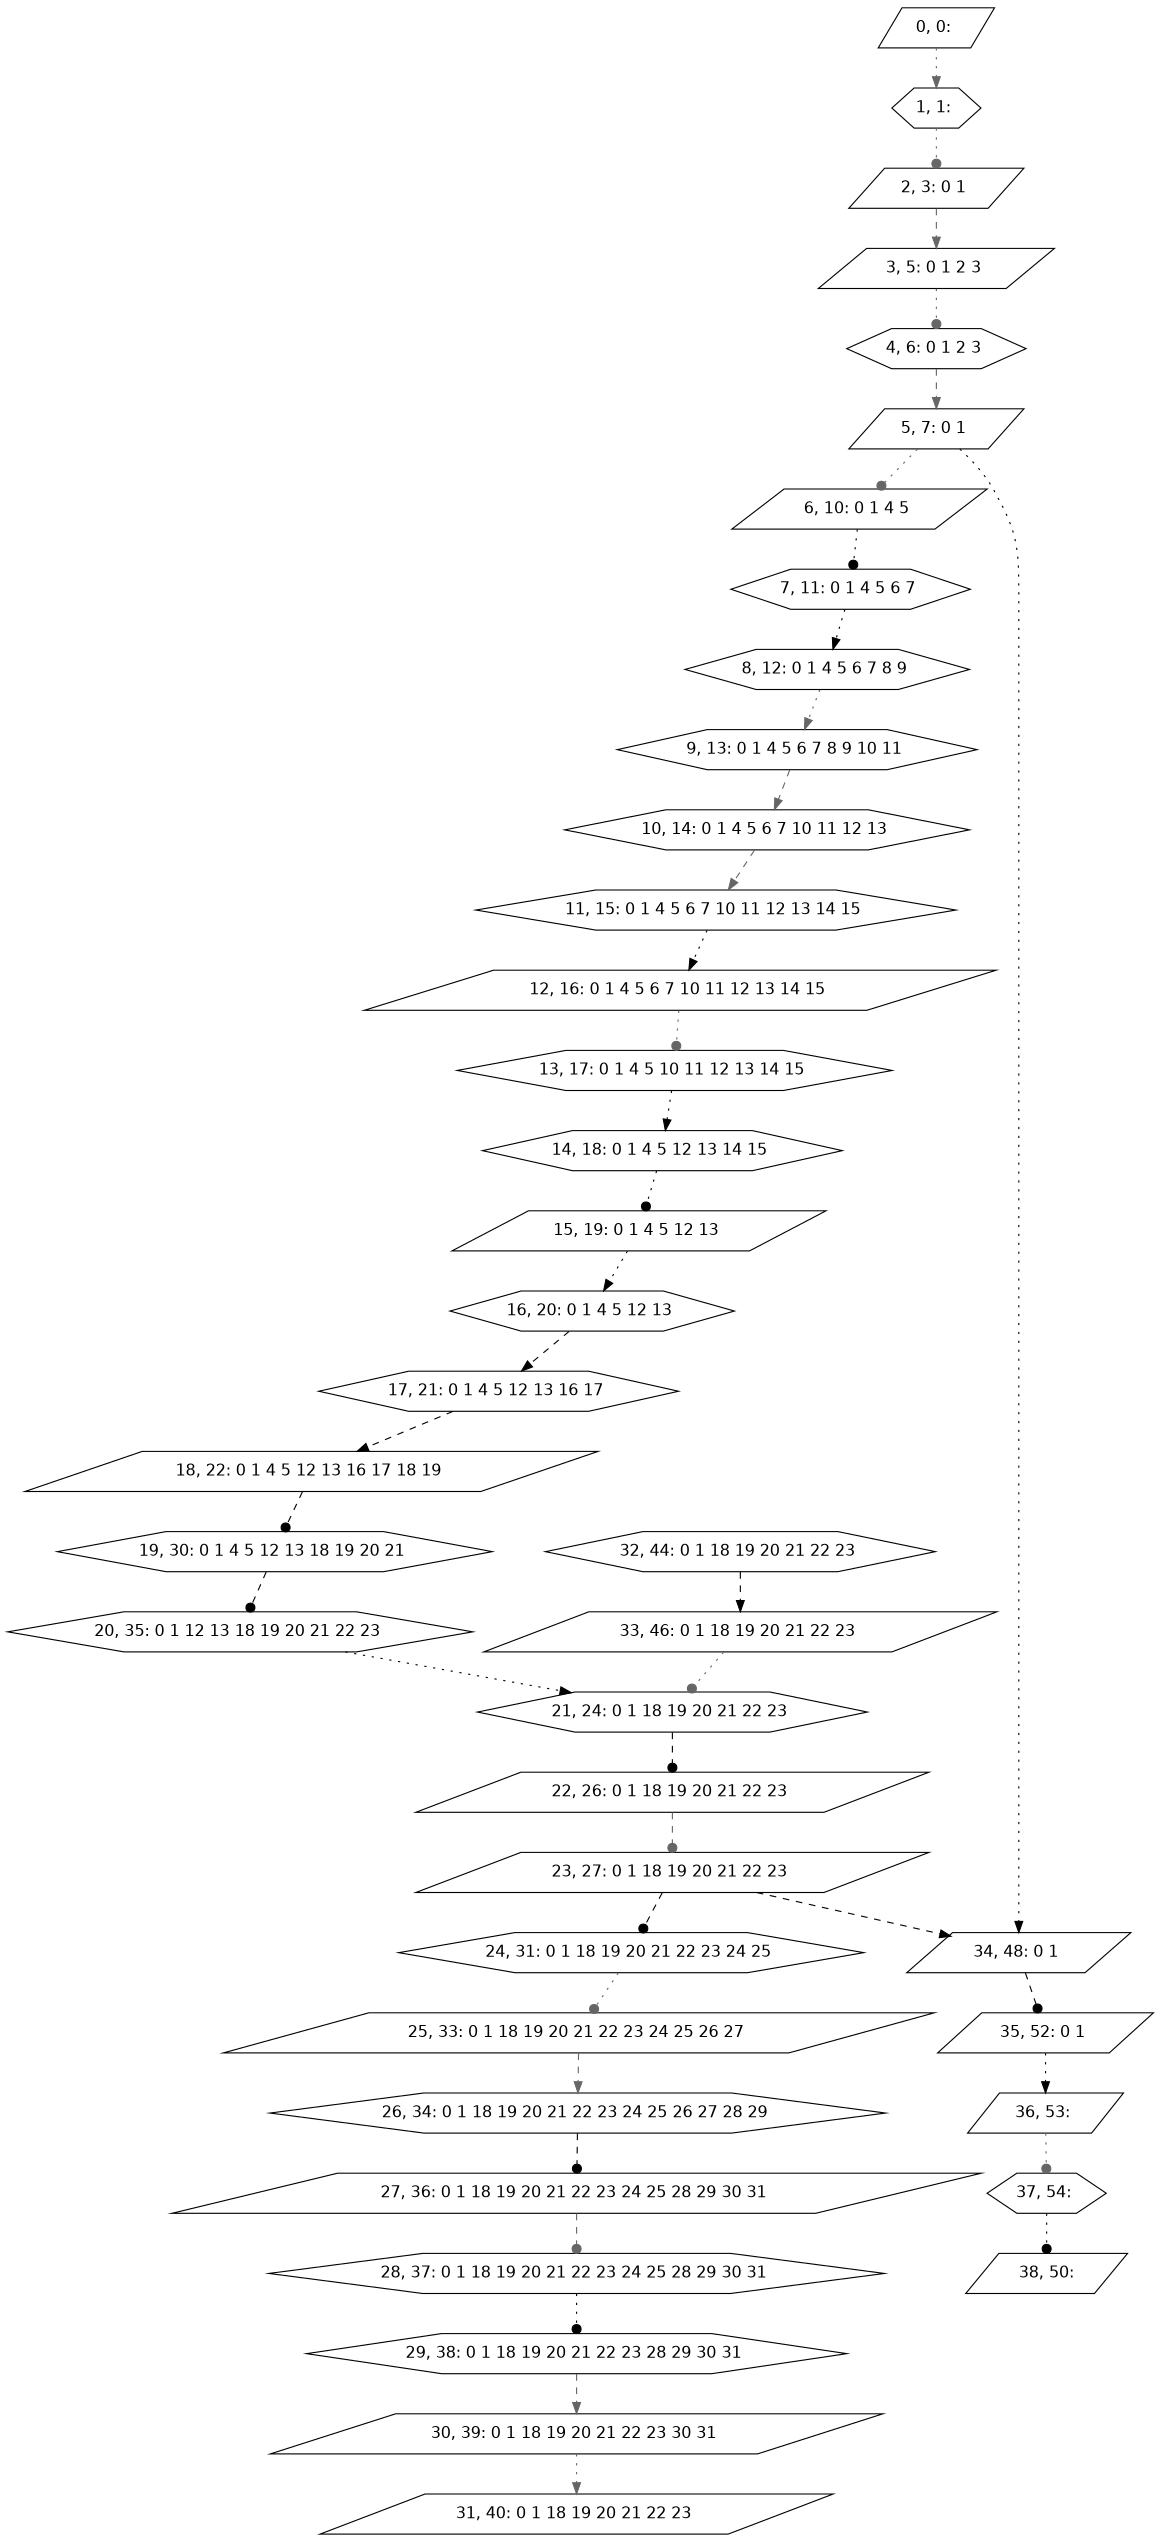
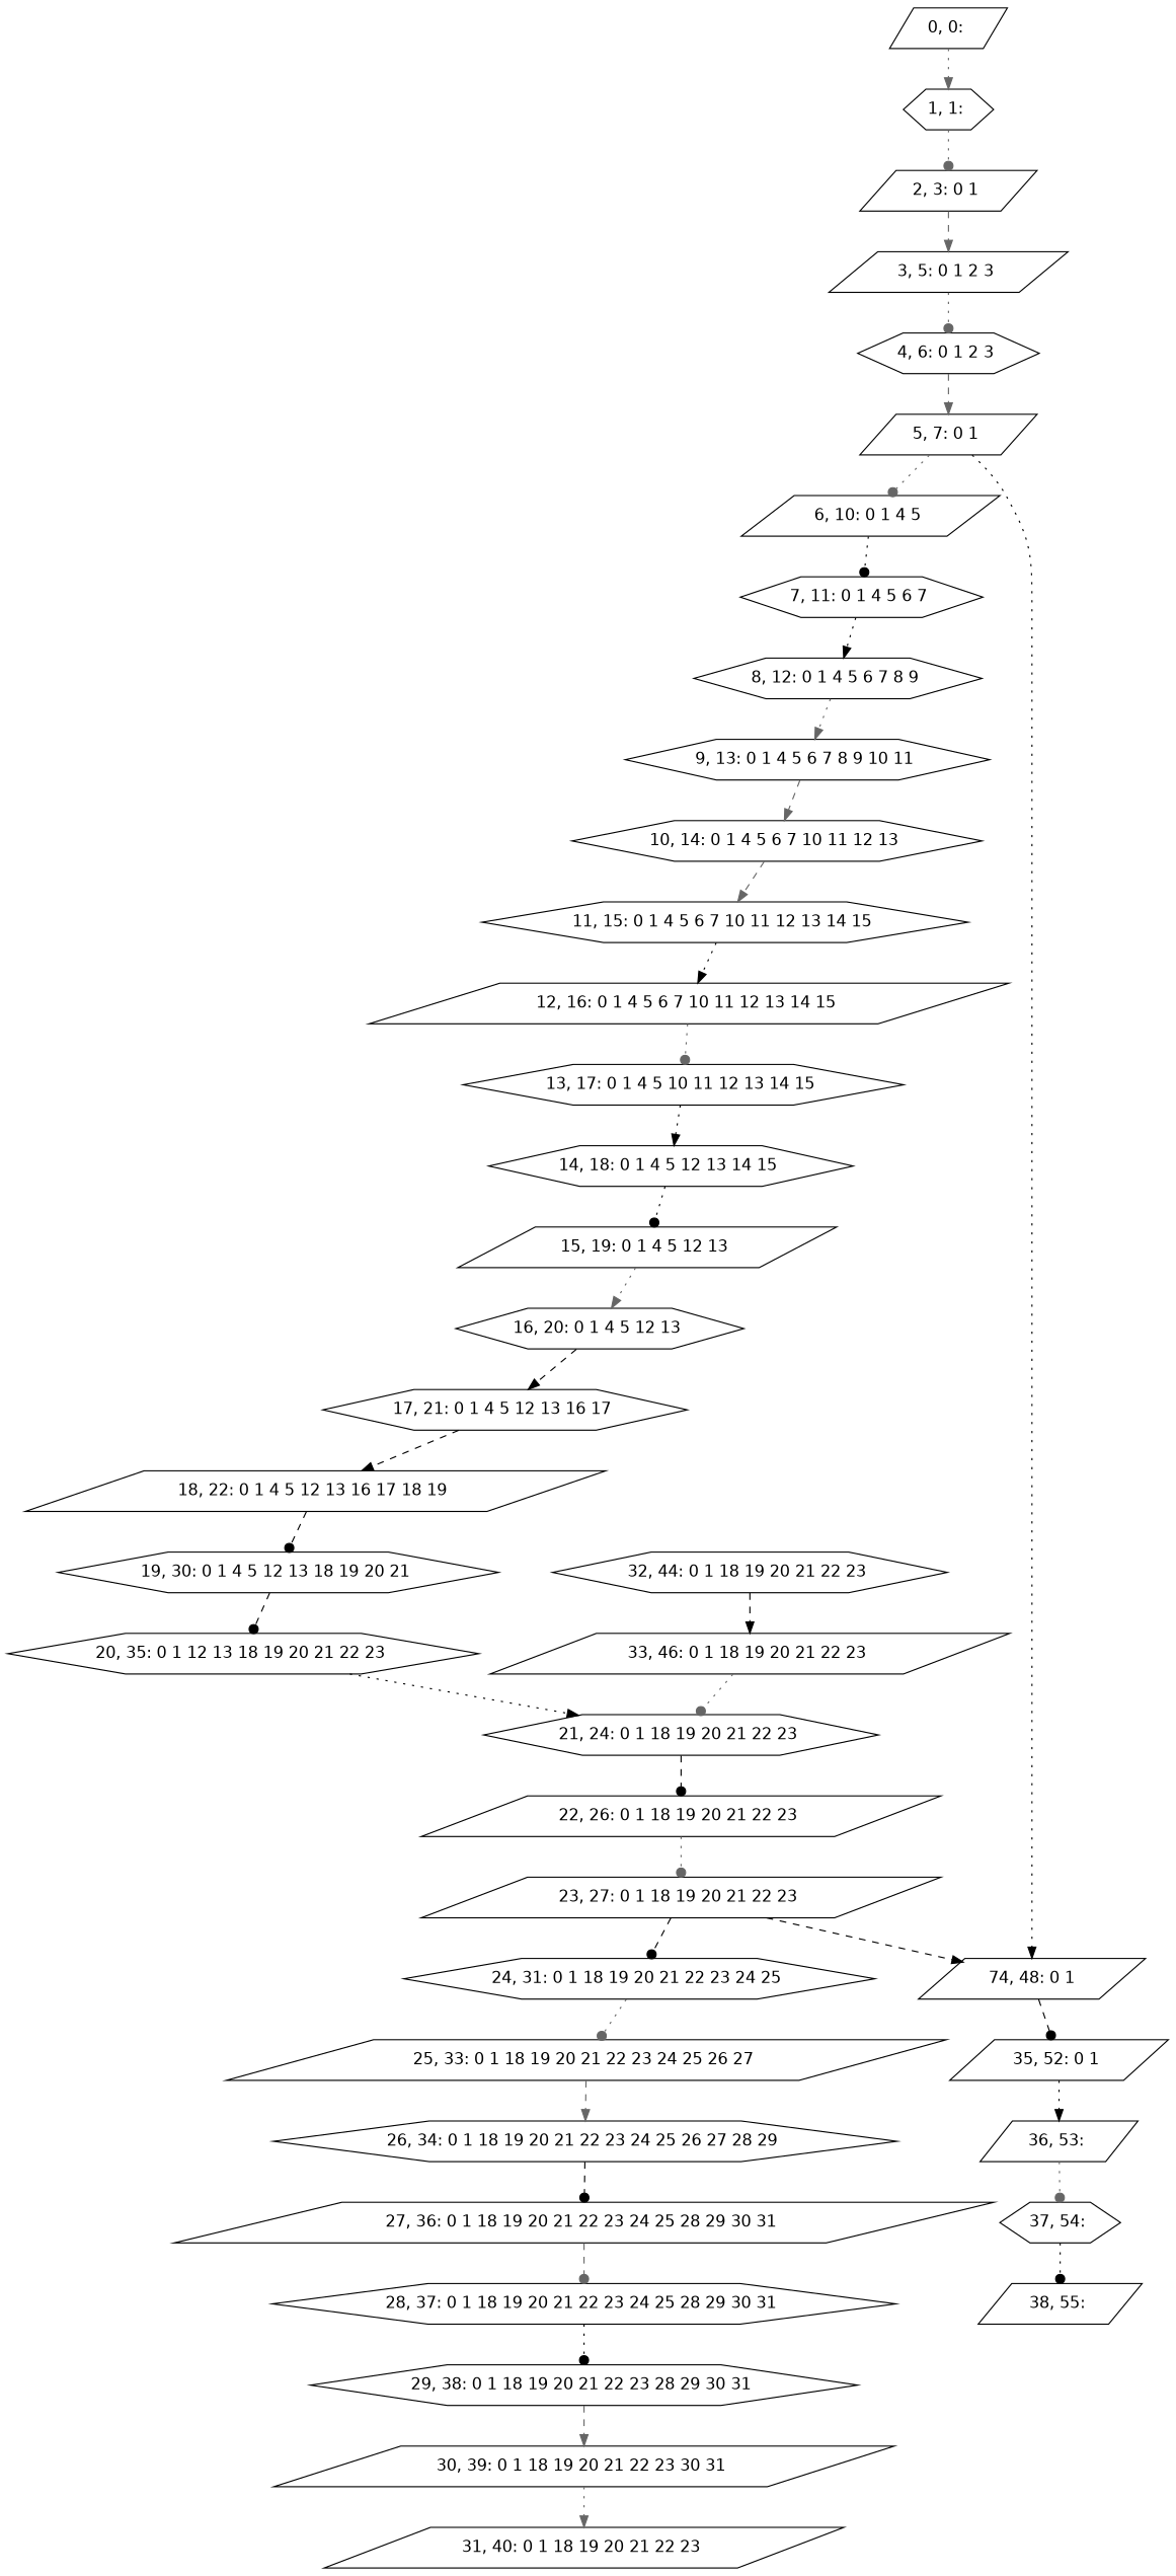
  digraph {
    fontname="DejaVu Sans"
    node [fontname="DejaVu Sans" shape=hexagon]
    edge [arrowhead=normal color=black fontname="DejaVu Sans" style=dotted]
    n1 [label="0, 0: " shape=parallelogram]
    n2 [label="1, 1: "]
    n3 [label="2, 3: 0 1 " shape=parallelogram]
    n4 [label="3, 5: 0 1 2 3 " shape=parallelogram]
    n5 [label="4, 6: 0 1 2 3 "]
    n6 [label="5, 7: 0 1 " shape=parallelogram]
    n7 [label="6, 10: 0 1 4 5 " shape=parallelogram]
-   n8 [label="34, 48: 0 1 " shape=parallelogram]
+   n8 [label="74, 48: 0 1" shape=parallelogram]
    n9 [label="7, 11: 0 1 4 5 6 7 "]
    n10 [label="35, 52: 0 1 " shape=parallelogram]
    n11 [label="8, 12: 0 1 4 5 6 7 8 9 "]
    n12 [label="9, 13: 0 1 4 5 6 7 8 9 10 11 "]
    n13 [label="10, 14: 0 1 4 5 6 7 10 11 12 13 "]
    n14 [label="11, 15: 0 1 4 5 6 7 10 11 12 13 14 15 "]
    n15 [label="12, 16: 0 1 4 5 6 7 10 11 12 13 14 15 " shape=parallelogram]
    n16 [label="13, 17: 0 1 4 5 10 11 12 13 14 15 "]
    n17 [label="14, 18: 0 1 4 5 12 13 14 15 "]
    n18 [label="15, 19: 0 1 4 5 12 13 " shape=parallelogram]
    n19 [label="16, 20: 0 1 4 5 12 13 "]
    n20 [label="17, 21: 0 1 4 5 12 13 16 17 "]
    n21 [label="18, 22: 0 1 4 5 12 13 16 17 18 19 " shape=parallelogram]
    n22 [label="19, 30: 0 1 4 5 12 13 18 19 20 21 "]
    n23 [label="20, 35: 0 1 12 13 18 19 20 21 22 23 "]
    n24 [label="21, 24: 0 1 18 19 20 21 22 23 "]
    n25 [label="22, 26: 0 1 18 19 20 21 22 23 " shape=parallelogram]
    n26 [label="23, 27: 0 1 18 19 20 21 22 23 " shape=parallelogram]
    n27 [label="24, 31: 0 1 18 19 20 21 22 23 24 25 "]
    n28 [label="25, 33: 0 1 18 19 20 21 22 23 24 25 26 27 " shape=parallelogram]
    n29 [label="26, 34: 0 1 18 19 20 21 22 23 24 25 26 27 28 29 "]
    n30 [label="27, 36: 0 1 18 19 20 21 22 23 24 25 28 29 30 31 " shape=parallelogram]
    n31 [label="28, 37: 0 1 18 19 20 21 22 23 24 25 28 29 30 31 "]
    n32 [label="29, 38: 0 1 18 19 20 21 22 23 28 29 30 31 "]
    n33 [label="30, 39: 0 1 18 19 20 21 22 23 30 31 " shape=parallelogram]
    n34 [label="31, 40: 0 1 18 19 20 21 22 23 " shape=parallelogram]
    n35 [label="32, 44: 0 1 18 19 20 21 22 23 "]
    n36 [label="33, 46: 0 1 18 19 20 21 22 23 " shape=parallelogram]
    n37 [label="36, 53: " shape=parallelogram]
    n38 [label="37, 54: "]
-   n39 [label="38, 50:" shape=parallelogram]
+   n39 [label="38, 55: " shape=parallelogram]
    n1 -> n2 [color=gray40]
    n2 -> n3 [arrowhead=dot color=gray40]
    n3 -> n4 [color=gray40 style=dashed]
    n4 -> n5 [arrowhead=dot color=gray40]
    n5 -> n6 [color=gray40 style=dashed]
    n6 -> n7 [arrowhead=dot color=gray40]
    n6 -> n8
    n7 -> n9 [arrowhead=dot]
    n8 -> n10 [arrowhead=dot style=dashed]
    n9 -> n11
    n10 -> n37
    n11 -> n12 [color=gray40]
    n12 -> n13 [color=gray40 style=dashed]
    n13 -> n14 [color=gray40 style=dashed]
    n14 -> n15
    n15 -> n16 [arrowhead=dot color=gray40]
    n16 -> n17
    n17 -> n18 [arrowhead=dot]
-   n18 -> n19
+   n18 -> n19 [color=gray40]
    n19 -> n20 [style=dashed]
    n20 -> n21 [style=dashed]
    n21 -> n22 [arrowhead=dot style=dashed]
    n22 -> n23 [arrowhead=dot style=dashed]
    n23 -> n24
    n24 -> n25 [arrowhead=dot style=dashed]
-   n25 -> n26 [arrowhead=dot color=gray40 style=dashed]
+   n25 -> n26 [arrowhead=dot color=gray40]
    n26 -> n8 [style=dashed]
    n26 -> n27 [arrowhead=dot style=dashed]
    n27 -> n28 [arrowhead=dot color=gray40]
    n28 -> n29 [color=gray40 style=dashed]
    n29 -> n30 [arrowhead=dot style=dashed]
    n30 -> n31 [arrowhead=dot color=gray40 style=dashed]
    n31 -> n32 [arrowhead=dot]
    n32 -> n33 [color=gray40 style=dashed]
    n33 -> n34 [color=gray40]
    n35 -> n36 [style=dashed]
    n36 -> n24 [arrowhead=dot color=gray40]
    n37 -> n38 [arrowhead=dot color=gray40]
    n38 -> n39 [arrowhead=dot]
  }
